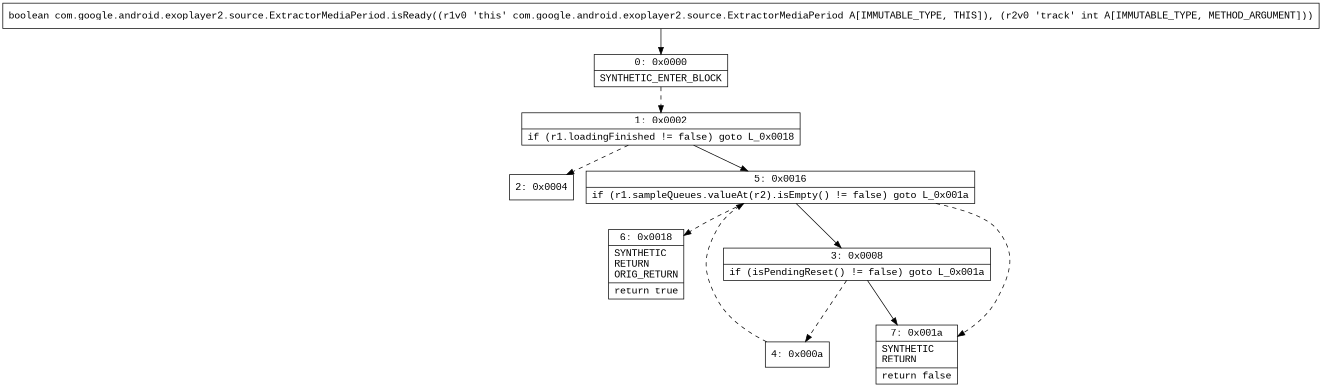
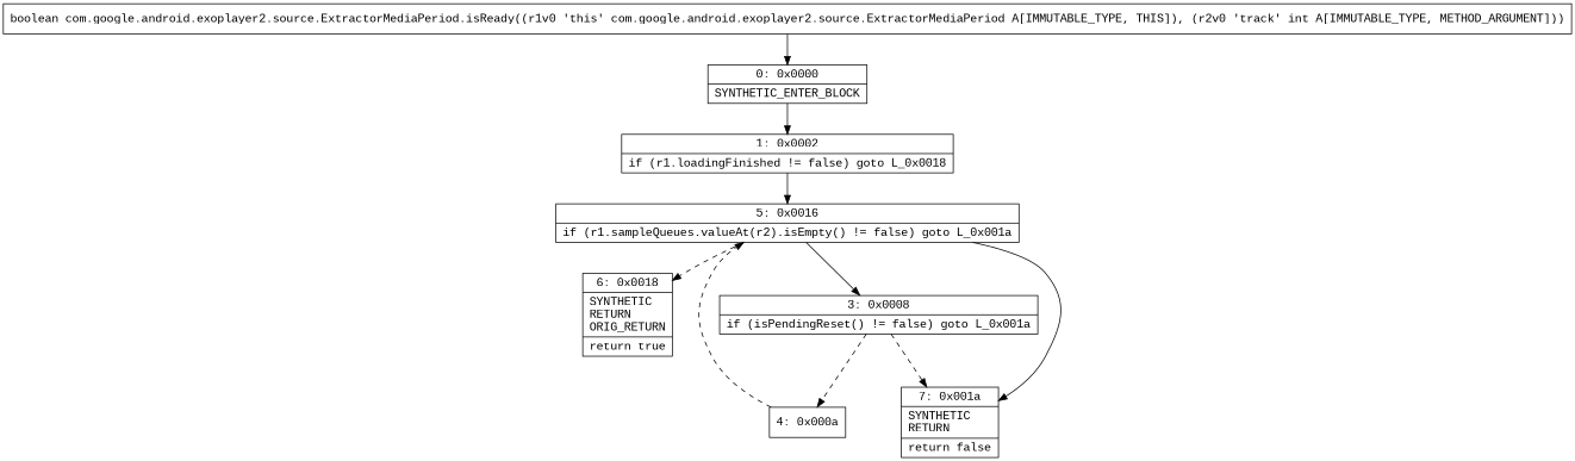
  digraph {
    fontname="Liberation Mono"
    node [fontname="Liberation Mono" shape=record]
    edge [fontname="Liberation Mono"]
    n1 [label="{0\:\ 0x0000|SYNTHETIC_ENTER_BLOCK\l}"]
    n2 [label="{1\:\ 0x0002|if (r1.loadingFinished != false) goto L_0x0018\l}"]
-   n3 [label="{2\:\ 0x0004}"]
    n4 [label="{5\:\ 0x0016|if (r1.sampleQueues.valueAt(r2).isEmpty() != false) goto L_0x001a\l}"]
    n5 [label="{6\:\ 0x0018|SYNTHETIC\lRETURN\lORIG_RETURN\l|return true\l}"]
    n6 [label="{3\:\ 0x0008|if (isPendingReset() != false) goto L_0x001a\l}"]
    n7 [label="{4\:\ 0x000a}"]
    n8 [label="{7\:\ 0x001a|SYNTHETIC\lRETURN\l|return false\l}"]
    n9 [label="{boolean com.google.android.exoplayer2.source.ExtractorMediaPeriod.isReady((r1v0 'this' com.google.android.exoplayer2.source.ExtractorMediaPeriod A[IMMUTABLE_TYPE, THIS]), (r2v0 'track' int A[IMMUTABLE_TYPE, METHOD_ARGUMENT])) }"]
-   n1 -> n2 [style=dashed]
-   n2 -> n3 [style=dashed]
+   n1 -> n2
    n2 -> n4
    n4 -> n5 [style=dashed]
    n4 -> n6
-   n4 -> n8 [style=dashed]
+   n4 -> n8
    n6 -> n7 [style=dashed]
-   n6 -> n8
+   n6 -> n8 [style=dashed]
    n7 -> n4 [style=dashed]
    n9 -> n1
  }
